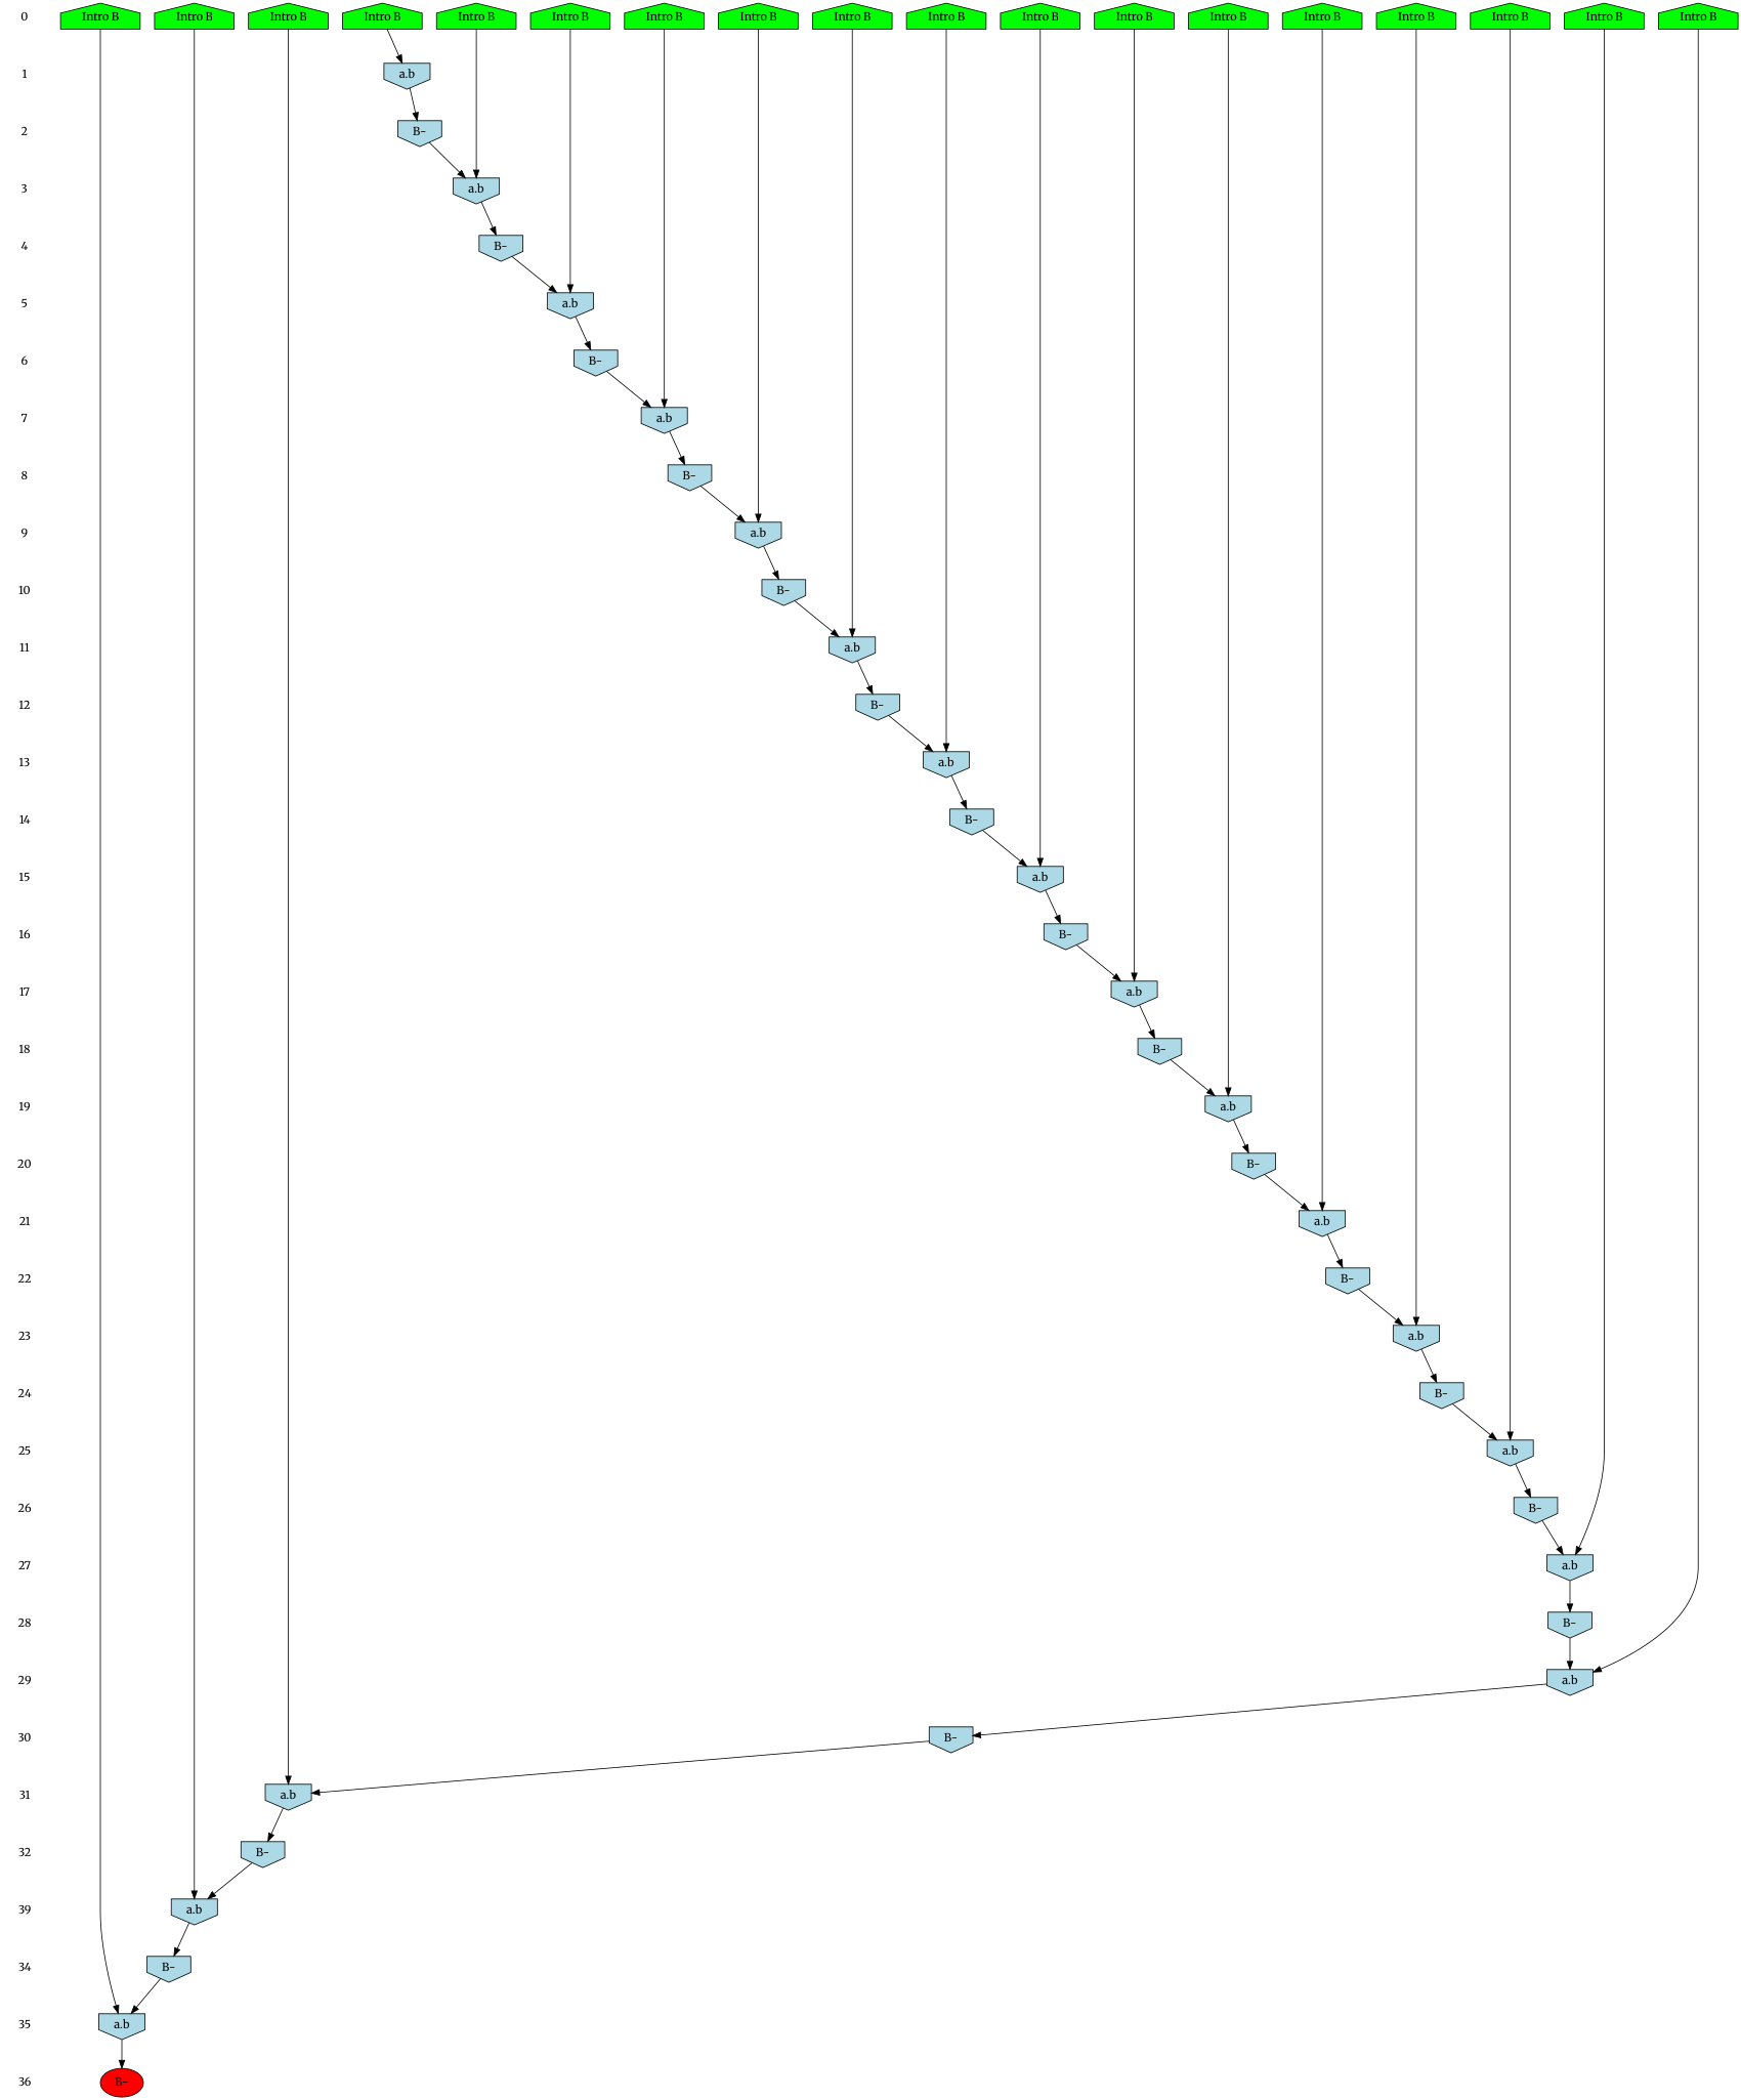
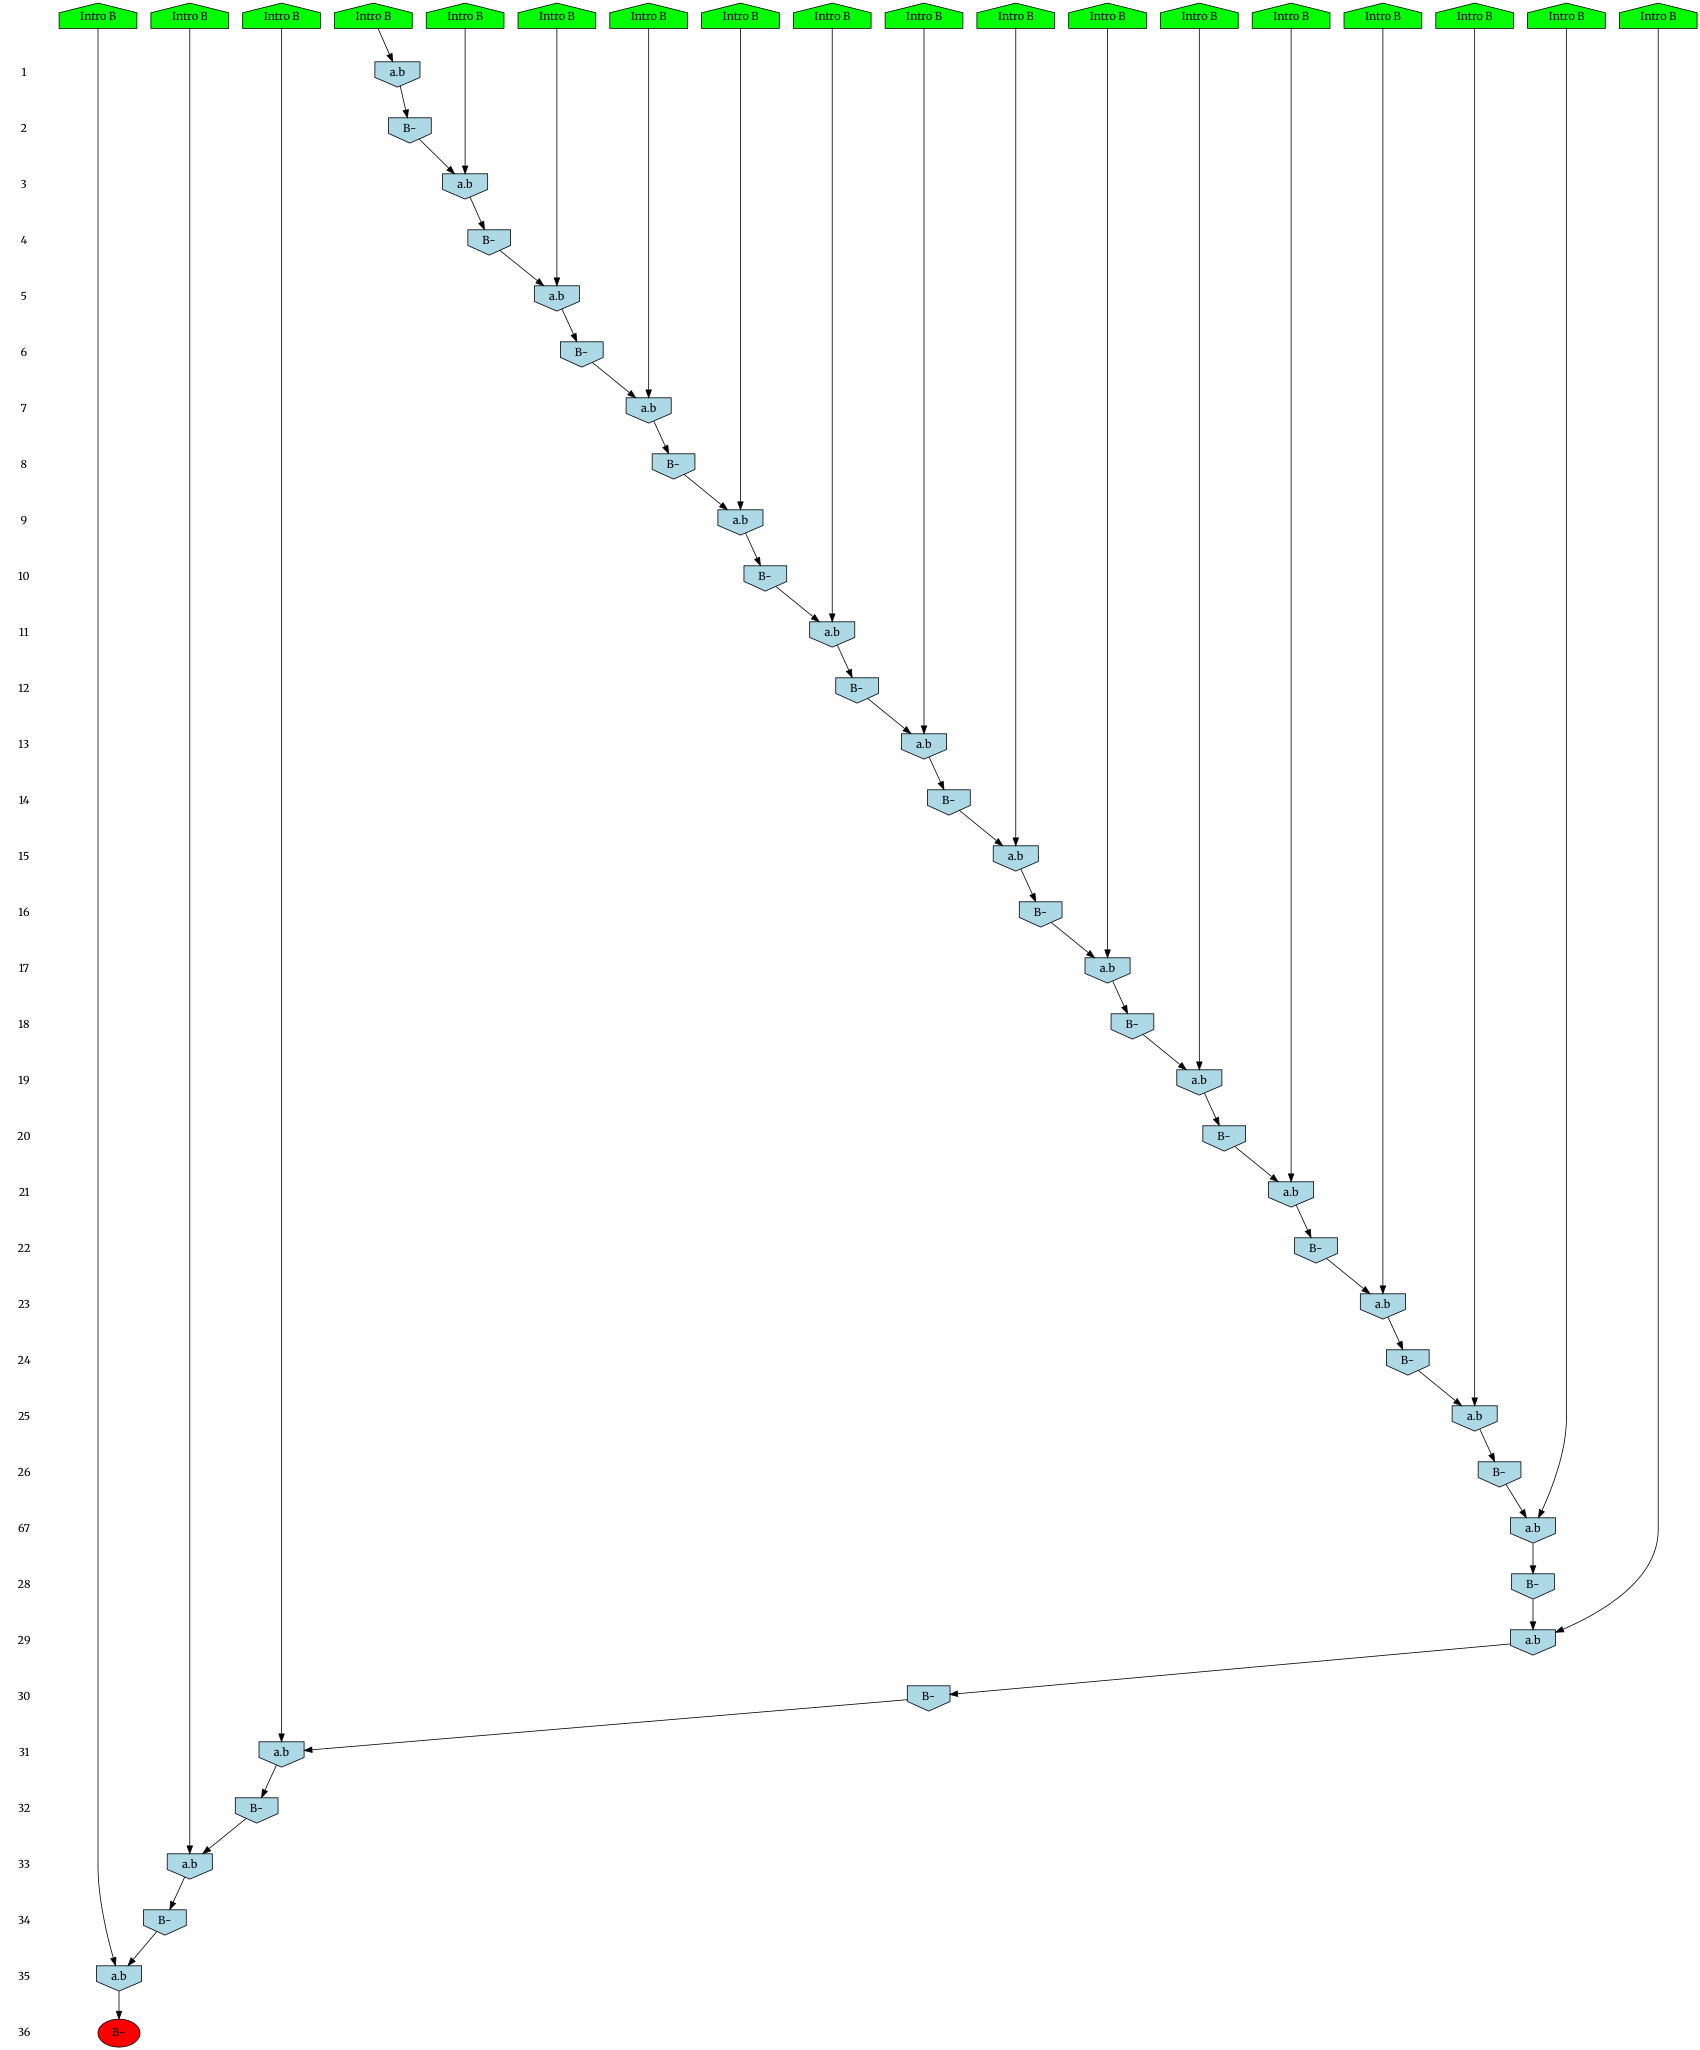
  digraph {
    fontname=Merriweather
    ranksep=.5
    node [fontname=Merriweather shape=plaintext style=filled]
    edge [fontname=Merriweather]
-   0 [style=""]
    n2 [fillcolor=green label="Intro B" shape=house]
    n3 [fillcolor=green label="Intro B" shape=house]
    n4 [fillcolor=green label="Intro B" shape=house]
    n5 [fillcolor=green label="Intro B" shape=house]
    n6 [fillcolor=green label="Intro B" shape=house]
    n7 [fillcolor=green label="Intro B" shape=house]
    n8 [fillcolor=green label="Intro B" shape=house]
    n9 [fillcolor=green label="Intro B" shape=house]
    n10 [fillcolor=green label="Intro B" shape=house]
    n11 [fillcolor=green label="Intro B" shape=house]
    n12 [fillcolor=green label="Intro B" shape=house]
    n13 [fillcolor=green label="Intro B" shape=house]
    n14 [fillcolor=green label="Intro B" shape=house]
    n15 [fillcolor=green label="Intro B" shape=house]
    n16 [fillcolor=green label="Intro B" shape=house]
    n17 [fillcolor=green label="Intro B" shape=house]
    n18 [fillcolor=green label="Intro B" shape=house]
    n19 [fillcolor=green label="Intro B" shape=house]
    1 [style=""]
    n21 [fillcolor=lightblue label="a.b" shape=invhouse]
    2 [style=""]
    n23 [fillcolor=lightblue label="B-" shape=invhouse]
    3 [style=""]
    n25 [fillcolor=lightblue label="a.b" shape=invhouse]
    4 [style=""]
    n27 [fillcolor=lightblue label="B-" shape=invhouse]
    5 [style=""]
    n29 [fillcolor=lightblue label="a.b" shape=invhouse]
    6 [style=""]
    n31 [fillcolor=lightblue label="B-" shape=invhouse]
    7 [style=""]
    n33 [fillcolor=lightblue label="a.b" shape=invhouse]
    8 [style=""]
    n35 [fillcolor=lightblue label="B-" shape=invhouse]
    9 [style=""]
    n37 [fillcolor=lightblue label="a.b" shape=invhouse]
    10 [style=""]
    n39 [fillcolor=lightblue label="B-" shape=invhouse]
    11 [style=""]
    n41 [fillcolor=lightblue label="a.b" shape=invhouse]
    12 [style=""]
    n43 [fillcolor=lightblue label="B-" shape=invhouse]
    13 [style=""]
    n45 [fillcolor=lightblue label="a.b" shape=invhouse]
    14 [style=""]
    n47 [fillcolor=lightblue label="B-" shape=invhouse]
    15 [style=""]
    n49 [fillcolor=lightblue label="a.b" shape=invhouse]
    16 [style=""]
    n51 [fillcolor=lightblue label="B-" shape=invhouse]
    17 [style=""]
    n53 [fillcolor=lightblue label="a.b" shape=invhouse]
    18 [style=""]
    n55 [fillcolor=lightblue label="B-" shape=invhouse]
    19 [style=""]
    n57 [fillcolor=lightblue label="a.b" shape=invhouse]
    20 [style=""]
    n59 [fillcolor=lightblue label="B-" shape=invhouse]
    21 [style=""]
    n61 [fillcolor=lightblue label="a.b" shape=invhouse]
    22 [style=""]
    n63 [fillcolor=lightblue label="B-" shape=invhouse]
    23 [style=""]
    n65 [fillcolor=lightblue label="a.b" shape=invhouse]
    24 [style=""]
    n67 [fillcolor=lightblue label="B-" shape=invhouse]
    25 [style=""]
    n69 [fillcolor=lightblue label="a.b" shape=invhouse]
    26 [style=""]
    n71 [fillcolor=lightblue label="B-" shape=invhouse]
-   27 [style=""]
+   27 [label=67 style=""]
    n73 [fillcolor=lightblue label="a.b" shape=invhouse]
    28 [style=""]
    n75 [fillcolor=lightblue label="B-" shape=invhouse]
    29 [style=""]
    n77 [fillcolor=lightblue label="a.b" shape=invhouse]
    30 [style=""]
    n79 [fillcolor=lightblue label="B-" shape=invhouse]
    31 [style=""]
    n81 [fillcolor=lightblue label="a.b" shape=invhouse]
    32 [style=""]
    n83 [fillcolor=lightblue label="B-" shape=invhouse]
-   33 [label=39 style=""]
+   33 [style=""]
    n85 [fillcolor=lightblue label="a.b" shape=invhouse]
    34 [style=""]
    n87 [fillcolor=lightblue label="B-" shape=invhouse]
    35 [style=""]
    n89 [fillcolor=lightblue label="a.b" shape=invhouse]
    36 [style=""]
    n91 [fillcolor=red label="B-" shape=""]
    subgraph sub_1 {
      rank=same
-     0
      n2
      n3
      n4
      n5
      n6
      n7
      n8
      n9
      n10
      n11
      n12
      n13
      n14
      n15
      n16
      n17
      n18
      n19
    }
    subgraph sub_2 {
      rank=same
      1
      n21
    }
    subgraph sub_3 {
      rank=same
      2
      n23
    }
    subgraph sub_4 {
      rank=same
      3
      n25
    }
    subgraph sub_5 {
      rank=same
      4
      n27
    }
    subgraph sub_6 {
      rank=same
      5
      n29
    }
    subgraph sub_7 {
      rank=same
      6
      n31
    }
    subgraph sub_8 {
      rank=same
      7
      n33
    }
    subgraph sub_9 {
      rank=same
      8
      n35
    }
    subgraph sub_10 {
      rank=same
      9
      n37
    }
    subgraph sub_11 {
      rank=same
      10
      n39
    }
    subgraph sub_12 {
      rank=same
      11
      n41
    }
    subgraph sub_13 {
      rank=same
      12
      n43
    }
    subgraph sub_14 {
      rank=same
      13
      n45
    }
    subgraph sub_15 {
      rank=same
      14
      n47
    }
    subgraph sub_16 {
      rank=same
      15
      n49
    }
    subgraph sub_17 {
      rank=same
      16
      n51
    }
    subgraph sub_18 {
      rank=same
      17
      n53
    }
    subgraph sub_19 {
      rank=same
      18
      n55
    }
    subgraph sub_20 {
      rank=same
      19
      n57
    }
    subgraph sub_21 {
      rank=same
      20
      n59
    }
    subgraph sub_22 {
      rank=same
      21
      n61
    }
    subgraph sub_23 {
      rank=same
      22
      n63
    }
    subgraph sub_24 {
      rank=same
      23
      n65
    }
    subgraph sub_25 {
      rank=same
      24
      n67
    }
    subgraph sub_26 {
      rank=same
      25
      n69
    }
    subgraph sub_27 {
      rank=same
      26
      n71
    }
    subgraph sub_28 {
      rank=same
      27
      n73
    }
    subgraph sub_29 {
      rank=same
      28
      n75
    }
    subgraph sub_30 {
      rank=same
      29
      n77
    }
    subgraph sub_31 {
      rank=same
      30
      n79
    }
    subgraph sub_32 {
      rank=same
      31
      n81
    }
    subgraph sub_33 {
      rank=same
      32
      n83
    }
    subgraph sub_34 {
      rank=same
      33
      n85
    }
    subgraph sub_35 {
      rank=same
      34
      n87
    }
    subgraph sub_36 {
      rank=same
      35
      n89
    }
    subgraph sub_37 {
      rank=same
      36
      n91
    }
-   0 -> 1 [style=invis]
    n2 -> n81
    n3 -> n21
    n4 -> n57
    n5 -> n37
    n6 -> n89
    n7 -> n29
    n8 -> n65
    n9 -> n25
    n10 -> n53
    n11 -> n77
    n12 -> n73
    n13 -> n85
    n14 -> n41
    n15 -> n45
    n16 -> n49
    n17 -> n69
    n18 -> n33
    n19 -> n61
    1 -> 2 [style=invis]
    n21 -> n23
    2 -> 3 [style=invis]
    n23 -> n25
    3 -> 4 [style=invis]
    n25 -> n27
    4 -> 5 [style=invis]
    n27 -> n29
    5 -> 6 [style=invis]
    n29 -> n31
    6 -> 7 [style=invis]
    n31 -> n33
    7 -> 8 [style=invis]
    n33 -> n35
    8 -> 9 [style=invis]
    n35 -> n37
    9 -> 10 [style=invis]
    n37 -> n39
    10 -> 11 [style=invis]
    n39 -> n41
    11 -> 12 [style=invis]
    n41 -> n43
    12 -> 13 [style=invis]
    n43 -> n45
    13 -> 14 [style=invis]
    n45 -> n47
    14 -> 15 [style=invis]
    n47 -> n49
    15 -> 16 [style=invis]
    n49 -> n51
    16 -> 17 [style=invis]
    n51 -> n53
    17 -> 18 [style=invis]
    n53 -> n55
    18 -> 19 [style=invis]
    n55 -> n57
    19 -> 20 [style=invis]
    n57 -> n59
    20 -> 21 [style=invis]
    n59 -> n61
    21 -> 22 [style=invis]
    n61 -> n63
    22 -> 23 [style=invis]
    n63 -> n65
    23 -> 24 [style=invis]
    n65 -> n67
    24 -> 25 [style=invis]
    n67 -> n69
    25 -> 26 [style=invis]
    n69 -> n71
    26 -> 27 [style=invis]
    n71 -> n73
    27 -> 28 [style=invis]
    n73 -> n75
    28 -> 29 [style=invis]
    n75 -> n77
    29 -> 30 [style=invis]
    n77 -> n79
    30 -> 31 [style=invis]
    n79 -> n81
    31 -> 32 [style=invis]
    n81 -> n83
    32 -> 33 [style=invis]
    n83 -> n85
    33 -> 34 [style=invis]
    n85 -> n87
    34 -> 35 [style=invis]
    n87 -> n89
    35 -> 36 [style=invis]
    n89 -> n91
  }
